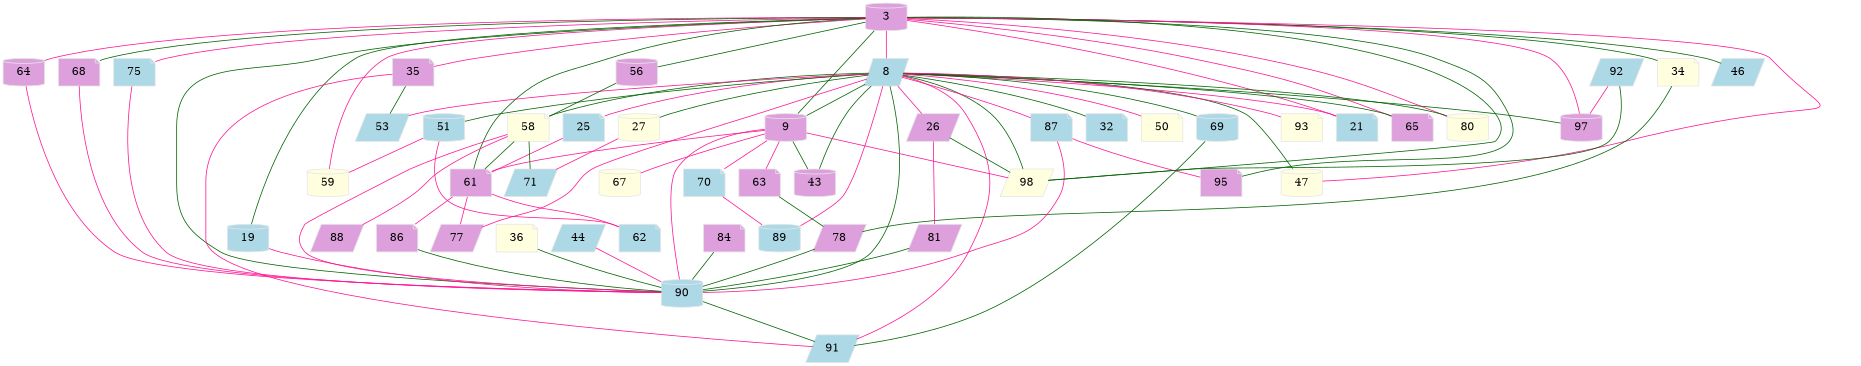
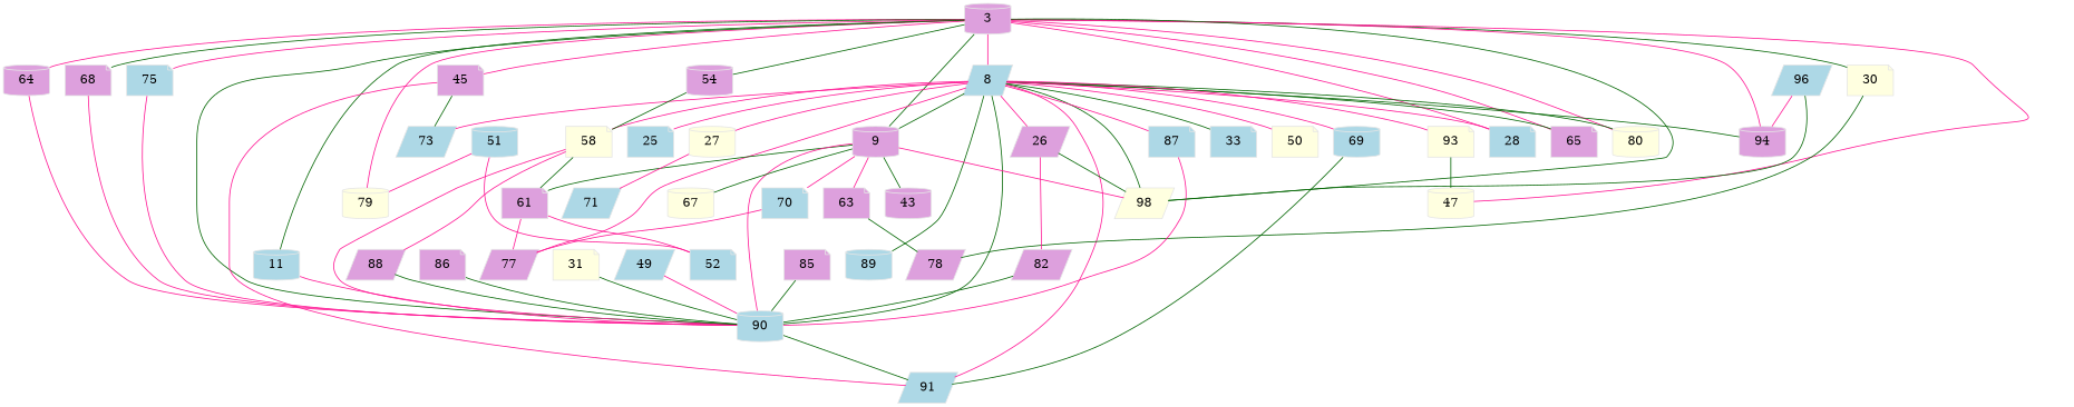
  graph {
    node [color=gray90 fillcolor=plum shape=note style=filled]
    edge [color=deeppink]
    3 [shape=cylinder super="+2"]
    8 [fillcolor=lightblue shape=parallelogram super="+1+6"]
    9 [shape=cylinder super="+7"]
-   11 [fillcolor=lightblue shape=cylinder label=19]
-   28 [fillcolor=lightblue label=21]
-   30 [fillcolor=lightyellow super="+19" label=34]
-   45 [label=35]
-   46 [fillcolor=lightblue shape=parallelogram]
+   11 [fillcolor=lightblue shape=cylinder]
+   28 [fillcolor=lightblue]
+   30 [fillcolor=lightyellow super="+19"]
+   45
    47 [fillcolor=lightyellow shape=cylinder]
-   54 [shape=cylinder label=56]
+   54 [shape=cylinder]
    61 [super="+14+57+60"]
    64 [shape=cylinder]
    65
    68
    75 [fillcolor=lightblue super="+22"]
-   79 [fillcolor=lightyellow shape=cylinder label=59]
+   79 [fillcolor=lightyellow shape=cylinder]
    80 [fillcolor=lightyellow shape=cylinder super="+36+66"]
    90 [fillcolor=lightblue shape=cylinder super="+34+81"]
-   95
-   97 [shape=cylinder super="+92+94"]
+   97 [shape=cylinder super="+92+94" label=94]
    98 [fillcolor=lightyellow shape=parallelogram super="+41+84"]
    25 [fillcolor=lightblue]
    26 [shape=parallelogram super="+20"]
    27 [fillcolor=lightyellow shape=cylinder]
-   33 [fillcolor=lightblue label=32]
+   33 [fillcolor=lightblue]
    43 [shape=cylinder]
    50 [fillcolor=lightyellow]
    51 [fillcolor=lightblue shape=cylinder super="+48"]
    58 [fillcolor=lightyellow super="+39+49"]
    69 [fillcolor=lightblue shape=cylinder super="+12"]
-   73 [fillcolor=lightblue shape=parallelogram label=53]
+   73 [fillcolor=lightblue shape=parallelogram]
    77 [shape=parallelogram super="+23"]
    87 [fillcolor=lightblue super="+13+76"]
    89 [fillcolor=lightblue shape=cylinder]
    91 [fillcolor=lightblue shape=parallelogram super="+72+42"]
    93 [fillcolor=lightyellow]
    63
    67 [fillcolor=lightyellow shape=cylinder]
    70 [fillcolor=lightblue]
    78 [shape=parallelogram]
-   62 [fillcolor=lightblue]
+   62 [fillcolor=lightblue label=52]
    86
-   82 [shape=parallelogram label=81]
+   82 [shape=parallelogram]
    71 [fillcolor=lightblue shape=parallelogram]
    88 [shape=parallelogram]
-   31 [fillcolor=lightyellow label=36]
-   44 [fillcolor=lightblue shape=parallelogram]
-   85 [label=84]
-   96 [fillcolor=lightblue shape=parallelogram label=92]
+   31 [fillcolor=lightyellow]
+   44 [fillcolor=lightblue shape=parallelogram label=49]
+   85
+   96 [fillcolor=lightblue shape=parallelogram]
    3 -- 8 [weight=8]
    3 -- 9 [color=darkgreen weight=4]
    3 -- 11 [color=darkgreen]
    3 -- 28
    3 -- 30 [color=darkgreen weight=4]
    3 -- 45 [weight=2]
-   3 -- 46 [color=darkgreen]
    3 -- 47
    3 -- 54 [color=darkgreen]
-   3 -- 61 [color=darkgreen]
    3 -- 64
    3 -- 65
    3 -- 68 [color=darkgreen]
    3 -- 75 [weight=2]
    3 -- 79
    3 -- 80 [weight=2]
    3 -- 90 [color=darkgreen weight=5]
-   3 -- 95 [color=darkgreen]
    3 -- 97 [weight=3]
    3 -- 98 [color=darkgreen weight=3]
    8 -- 9 [color=darkgreen weight=8]
    8 -- 28
-   8 -- 47 [color=darkgreen]
+   93 -- 47 [color=darkgreen]
    8 -- 65 [color=darkgreen]
    8 -- 80 [color=darkgreen weight=2]
    8 -- 90 [color=darkgreen weight=13]
    8 -- 97 [color=darkgreen weight=5]
    8 -- 98 [color=darkgreen weight=2]
    8 -- 25
    8 -- 26 [weight=3]
-   8 -- 27 [color=darkgreen weight=2]
+   8 -- 27 [weight=2]
    8 -- 33 [color=darkgreen weight=2]
-   8 -- 43 [color=darkgreen]
    8 -- 50 [weight=2]
-   8 -- 51 [color=darkgreen weight=3]
-   8 -- 58 [color=darkgreen weight=4]
-   8 -- 69 [color=darkgreen weight=3]
+   8 -- 58 [weight=4]
+   8 -- 69 [weight=3]
    8 -- 73
    8 -- 77 [weight=2]
    8 -- 87 [weight=3]
-   8 -- 89 [weight=2]
+   8 -- 89 [color=darkgreen weight=2]
    8 -- 91
    8 -- 93 [weight=2]
-   9 -- 61 [weight=2]
+   9 -- 61 [color=darkgreen weight=2]
    9 -- 90 [weight=6]
    9 -- 98
    9 -- 43 [color=darkgreen]
    9 -- 63 [weight=2]
-   9 -- 67 [weight=2]
+   9 -- 67 [color=darkgreen weight=2]
    9 -- 70
    11 -- 90
    30 -- 78 [color=darkgreen]
    45 -- 73 [color=darkgreen]
    45 -- 91
    54 -- 58 [color=darkgreen]
    61 -- 77 [weight=2]
    61 -- 62
-   61 -- 86
    64 -- 90
    68 -- 90
    75 -- 90
    90 -- 91 [color=darkgreen]
-   25 -- 61
    26 -- 98 [color=darkgreen weight=2]
    26 -- 82
    27 -- 71
    51 -- 79
    51 -- 62
    58 -- 61 [color=darkgreen weight=2]
    58 -- 90
-   58 -- 71 [color=darkgreen]
    58 -- 88
    69 -- 91 [color=darkgreen]
    87 -- 90
-   87 -- 95
    63 -- 78 [color=darkgreen]
-   70 -- 89
+   70 -- 77
    86 -- 90 [color=darkgreen]
    82 -- 90 [color=darkgreen]
-   78 -- 90 [color=darkgreen]
+   88 -- 90 [color=darkgreen]
    31 -- 90 [color=darkgreen]
    44 -- 90 [weight=2]
    85 -- 90 [color=darkgreen weight=2]
    96 -- 97
    96 -- 98 [color=darkgreen]
  }
